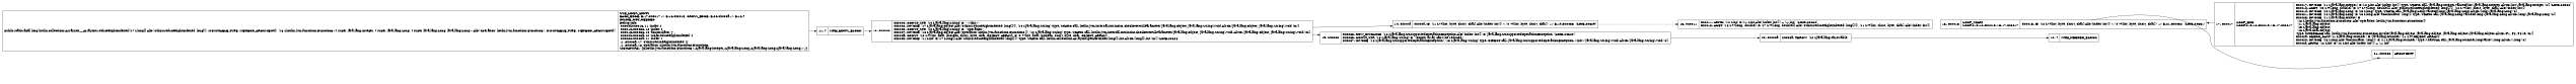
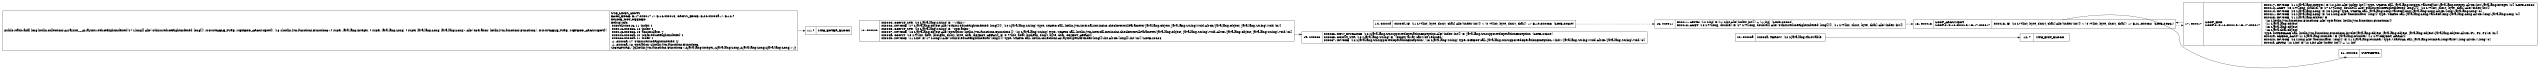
  digraph {
    rankdir=LR
    node [shape=record]
-   n1 [label="{11\:\ ?|MTH_HINTS_BLOCK\l}"]
+   n1 [label="{11\:\ ?|MTH_ENTER_BLOCK\l}"]
    n2 [label="{13\:\ 0x0000|0x0000: CONST_STR  (r0 I:java.lang.String) =  \"\<this\>\" \l0x0002: INVOKE  (r7 I:java.lang.Object A[D('$this$reduceRightIndexed' long[])]), (r0 I:java.lang.String) type: STATIC call: kotlin.jvm.internal.Intrinsics.checkNotNullParameter(java.lang.Object, java.lang.String):void A[MD:(java.lang.Object, java.lang.String):void (m)]\l0x0005: CONST_STR  (r0 I:java.lang.String) =  \"operation\" \l0x0007: INVOKE  (r8 I:java.lang.Object A[D('operation' kotlin.jvm.functions.Function3)]), (r0 I:java.lang.String) type: STATIC call: kotlin.jvm.internal.Intrinsics.checkNotNullParameter(java.lang.Object, java.lang.String):void A[MD:(java.lang.Object, java.lang.String):void (m)]\l0x000a: CONST  (r0 I:??[int, float, boolean, short, byte, char, OBJECT, ARRAY]) = (0 ??[int, float, boolean, short, byte, char, OBJECT, ARRAY]) \l0x000b: INVOKE  (r1 I:int) = (r7 I:long[] A[D('$this$reduceRightIndexed' long[])]) type: STATIC call: kotlin.collections.ArraysKt.getLastIndex(long[]):int A[MD:(long[]):int (m)] (LINE:20328)\l}"]
    n3 [label="{14\:\ 0x000f|0x000f: IF  (r1 I:??[int, byte, short, char] A[D('index' int)]) \< (0 ??[int, byte, short, char])  \-\> B:19:0x0033  (LINE:20329)\l}"]
    n4 [label="{19\:\ 0x0033|0x0033: NEW_INSTANCE  (r2 I:java.lang.UnsupportedOperationException A[D('index' int)]) =  java.lang.UnsupportedOperationException  (LINE:20329)\l0x0035: CONST_STR  (r3 I:java.lang.String) =  \"Empty array can't be reduced.\" \l0x0037: INVOKE  (r2 I:java.lang.UnsupportedOperationException), (r3 I:java.lang.String) type: DIRECT call: java.lang.UnsupportedOperationException.\<init\>(java.lang.String):void A[MD:(java.lang.String):void (c)]\l}"]
    n5 [label="{15\:\ 0x0011|0x0011: ARITH  (r2 I:int) = (r1 I:int A[D('index' int)]) + (\-1 int)  (LINE:20330)\l0x0013: AGET  (r3 I:??[long, double]) = (r7 I:??[long, double][] A[D('$this$reduceRightIndexed' long[])]), (r1 I:??[int, short, byte, char] A[D('index' int)]) \l}"]
-   n6 [label="{16\:\ 0x0015|LOOP_START\lLOOP:0: B:16:0x0015\-\>B:17:0x0017\l|0x0015: IF  (r2 I:??[int, byte, short, char] A[D('index' int)]) \< (0 ??[int, byte, short, char])  \-\> B:21:0x0032  (LINE:20331)\l}"]
+   n6 [label="{16\:\ 0x0015|LOOP_ARGUMENT\lLOOP:0: B:16:0x0015\-\>B:17:0x0017\l|0x0015: IF  (r2 I:??[int, byte, short, char] A[D('index' int)]) \< (0 ??[int, byte, short, char])  \-\> B:21:0x0032  (LINE:20331)\l}"]
    n7 [label="{20\:\ 0x003a|0x003a: THROW  (r2 I:java.lang.Throwable) \l}"]
    n8 [label="{17\:\ 0x0017|LOOP_END\lLOOP:0: B:16:0x0015\-\>B:17:0x0017\l|0x0017: INVOKE  (r1 I:java.lang.Integer) = (r2 I:int A[D('index' int)]) type: STATIC call: java.lang.Integer.valueOf(int):java.lang.Integer A[MD:(int):java.lang.Integer (c)] (LINE:20332)\l0x001b: AGET  (r5 I:??[long, double]) = (r7 I:??[long, double][] A[D('$this$reduceRightIndexed' long[])]), (r2 I:??[int, short, byte, char] A[D('index' int)]) \l0x001d: INVOKE  (r5 I:java.lang.Long) = (r5 I:long) type: STATIC call: java.lang.Long.valueOf(long):java.lang.Long A[MD:(long):java.lang.Long (c)]\l0x0021: INVOKE  (r6 I:java.lang.Long) = (r3 I:long A[D('accumulator' long)]) type: STATIC call: java.lang.Long.valueOf(long):java.lang.Long A[MD:(long):java.lang.Long (c)]\l0x0025: INVOKE  (r1 I:java.lang.Object) = \l  (r8 I:kotlin.jvm.functions.Function3 A[D('operation' kotlin.jvm.functions.Function3)])\l  (r1 I:java.lang.Object)\l  (r5 I:java.lang.Object)\l  (r6 I:java.char.Object)\l type: INTERFACE call: kotlin.jvm.functions.Function3.invoke(java.lang.Object, java.lang.Object, java.lang.Object):java.lang.Object A[MD:(P1, P2, P3):R (m)]\l0x0029: CHECK_CAST (r1 I:java.lang.Number) = (java.lang.Number) (r1 I:??[OBJECT, ARRAY]) \l0x002b: INVOKE  (r3 I:long A[D('accumulator' long)]) = (r1 I:java.lang.Number) type: VIRTUAL call: java.lang.Number.longValue():long A[MD:():long (c)]\l0x002f: ARITH  (r2 I:int) = (r2 I:int A[D('index' int)]) + (\-1 int) \l}"]
-   n9 [label="{21\:\ 0x0032|ARGUMENT\l}"]
-   n10 [label="{12\:\ ?|MTH_NEEDED_BLOCK\l}"]
+   n9 [label="{21\:\ 0x0032|SYNTHETIC\l}"]
+   n10 [label="{12\:\ ?|MTH_EXIT_BLOCK\l}"]
    n11 [label="{public static final long kotlin.collections.ArraysKt___ArraysKt.reduceRightIndexed((r7 I:long[] A[D('$this$reduceRightIndexed' long[]), IMMUTABLE_TYPE, METHOD_ARGUMENT]), (r8 I:kotlin.jvm.functions.Function3\<? super java.lang.Integer, ? super java.lang.Long, ? super java.lang.Long, java.lang.Long\> A[D('operation' kotlin.jvm.functions.Function3), IMMUTABLE_TYPE, METHOD_ARGUMENT]))  | USE_LINES_HINTS\lBACK_EDGE: B:17:0x0017 \-\> B:16:0x0015, CROSS_EDGE: B:20:0x003a \-\> B:12:?\lINLINE_NOT_NEEDED\lDebug Info:\l  0x000f\-0x0013: r1 'index' I\l  0x0013\-0x0033: r2 'index' I\l  0x0015\-0x0033: r3 'accumulator' J\l  0x000b\-0x003a: r0 '$i$f$reduceRightIndexed' I\l  0x0033\-0x003a: r1 'index' I\l  \-1 \-0x003a: r7 '$this$reduceRightIndexed' [J\l  \-1 \-0x003a: r8 'operation' Lkotlin\/jvm\/functions\/Function3;\lSIGNATURE: ([JLkotlin\/jvm\/functions\/Function3\<\-Ljava\/lang\/Integer;\-Ljava\/lang\/Long;\-Ljava\/lang\/Long;Ljava\/lang\/Long;\>;)J\l}"]
-   n1 -> n2
-   n2 -> n3
    n2 -> n4
    n3 -> n5 [style=dashed]
-   n4 -> n7
+   n5 -> n6
+   n6 -> n8 [style=dashed]
    n6 -> n9
    n7 -> n10
    n8 -> n6
    n11 -> n1
  }
